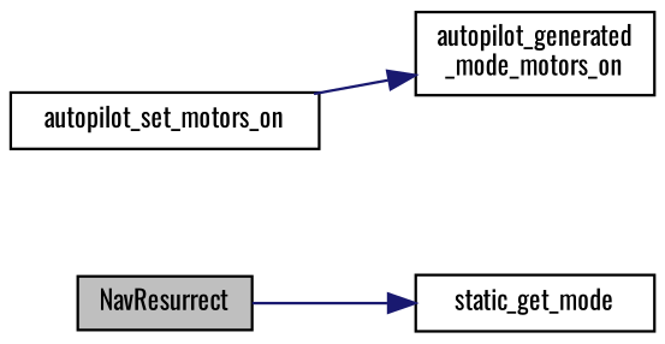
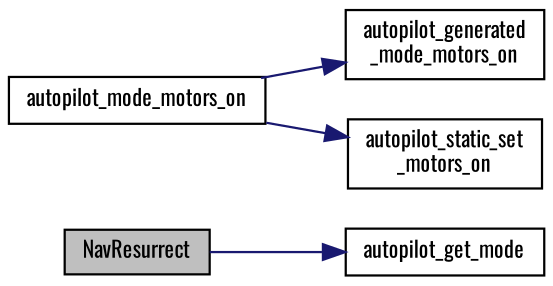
  digraph {
    fontname=Oswald
    rankdir=LR
    node [color=black fillcolor=white fontname=Oswald fontsize=10 shape=record style=filled]
    edge [color=midnightblue fontname=Oswald fontsize=10 labelfontname=FreeSans labelfontsize=10 style=solid]
    n1 [fillcolor=grey75 fontcolor=black height=0.2 label=NavResurrect width=0.4]
-   n2 [height=0.2 label=static_get_mode width=0.4]
-   n3 [height=0.2 label=autopilot_set_motors_on width=0.4]
+   n2 [height=0.2 label=autopilot_get_mode width=0.4]
+   n3 [height=0.2 label=autopilot_mode_motors_on width=0.4]
    n4 [height=0.2 label="autopilot_generated\l_mode_motors_on" width=0.4]
+   n5 [height=0.2 label="autopilot_static_set\l_motors_on" width=0.4]
    n1 -> n2
    n3 -> n4
+   n3 -> n5
  }
